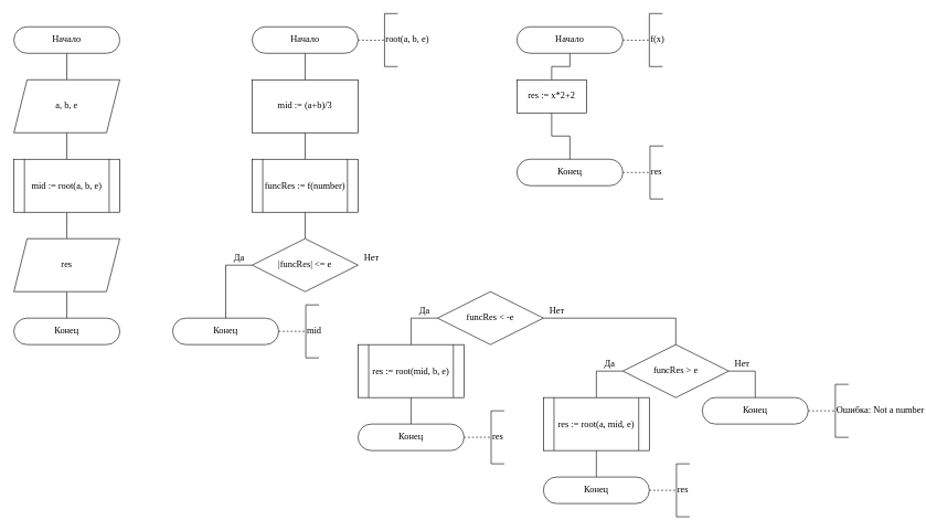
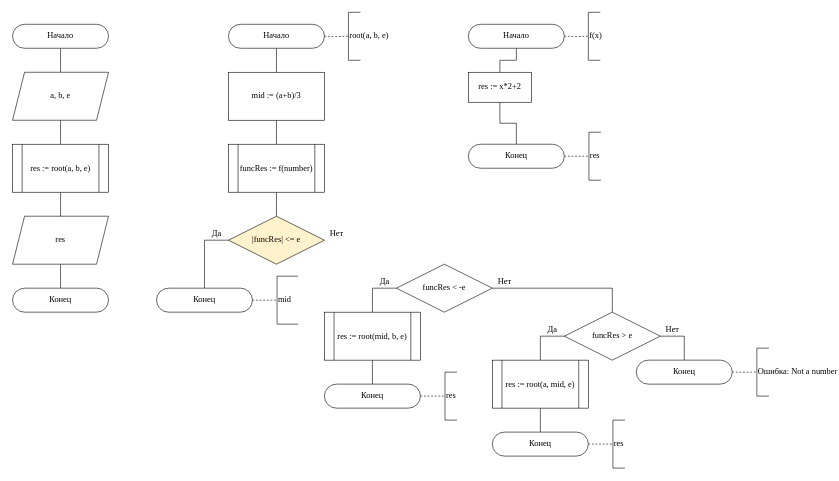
  <mxCell id="0" />
  <mxCell id="1" parent="0" />
  <mxCell id="2" style="edgeStyle=orthogonalEdgeStyle;rounded=0;orthogonalLoop=1;jettySize=auto;html=1;exitX=0.5;exitY=1;exitDx=0;exitDy=0;entryX=0.5;entryY=0;entryDx=0;entryDy=0;endArrow=none;endFill=0;fontFamily=Times New Roman;fontStyle=0;fontSize=14;" edge="1" parent="1" source="3" target="5"><mxGeometry relative="1" as="geometry" /></mxCell>
  <mxCell id="3" value="Начало" style="rounded=1;whiteSpace=wrap;html=1;arcSize=50;fontFamily=Times New Roman;fontStyle=0;fontSize=14;" vertex="1" parent="1"><mxGeometry x="20" y="40" width="160" height="40" as="geometry" /></mxCell>
  <mxCell id="4" value="" style="edgeStyle=orthogonalEdgeStyle;rounded=0;orthogonalLoop=1;jettySize=auto;html=1;endArrow=none;endFill=0;fontSize=14;fontStyle=0;fontFamily=Times New Roman;" edge="1" parent="1" source="5" target="7"><mxGeometry relative="1" as="geometry" /></mxCell>
  <mxCell id="5" value="a, b, e" style="shape=parallelogram;perimeter=parallelogramPerimeter;whiteSpace=wrap;html=1;fixedSize=1;fontFamily=Times New Roman;fontStyle=0;fontSize=14;" vertex="1" parent="1"><mxGeometry x="20" y="120" width="160" height="80" as="geometry" /></mxCell>
  <mxCell id="6" value="" style="edgeStyle=orthogonalEdgeStyle;rounded=0;orthogonalLoop=1;jettySize=auto;html=1;endArrow=none;endFill=0;fontSize=14;fontStyle=0;fontFamily=Times New Roman;" edge="1" parent="1" source="7"><mxGeometry relative="1" as="geometry"><mxPoint x="100" y="360" as="targetPoint" /></mxGeometry></mxCell>
- <mxCell id="7" value="&lt;p style=&quot;line-height: 27px ; font-size: 14px&quot;&gt;&lt;font style=&quot;font-size: 14px&quot;&gt;mid := root(a, b, e)&lt;/font&gt;&lt;/p&gt;" style="shape=process;whiteSpace=wrap;html=1;backgroundOutline=1;fontSize=14;fontStyle=0;fontFamily=Times New Roman;" vertex="1" parent="1"><mxGeometry x="20" y="240" width="160" height="80" as="geometry" /></mxCell>
+ <mxCell id="7" value="&lt;p style=&quot;line-height: 27px ; font-size: 14px&quot;&gt;&lt;font style=&quot;font-size: 14px&quot;&gt;res := root(a, b, e)&lt;/font&gt;&lt;/p&gt;" style="shape=process;whiteSpace=wrap;html=1;backgroundOutline=1;fontSize=14;fontStyle=0;fontFamily=Times New Roman;" vertex="1" parent="1"><mxGeometry x="20" y="240" width="160" height="80" as="geometry" /></mxCell>
  <mxCell id="8" value="" style="edgeStyle=orthogonalEdgeStyle;rounded=0;orthogonalLoop=1;jettySize=auto;html=1;endArrow=none;endFill=0;fontSize=14;fontStyle=0;fontFamily=Times New Roman;" edge="1" parent="1"><mxGeometry relative="1" as="geometry"><mxPoint x="100" y="480" as="targetPoint" /></mxGeometry></mxCell>
  <mxCell id="9" value="" style="edgeStyle=orthogonalEdgeStyle;rounded=0;orthogonalLoop=1;jettySize=auto;html=1;fontSize=14;endArrow=none;endFill=0;fontStyle=0;fontFamily=Times New Roman;" edge="1" parent="1" source="10" target="11"><mxGeometry relative="1" as="geometry" /></mxCell>
  <mxCell id="10" value="res" style="shape=parallelogram;perimeter=parallelogramPerimeter;whiteSpace=wrap;html=1;fixedSize=1;fontFamily=Times New Roman;fontStyle=0;fontSize=14;" vertex="1" parent="1"><mxGeometry x="20" y="360" width="160" height="80" as="geometry" /></mxCell>
  <mxCell id="11" value="Конец" style="rounded=1;whiteSpace=wrap;html=1;arcSize=50;fontFamily=Times New Roman;fontStyle=0;fontSize=14;" vertex="1" parent="1"><mxGeometry x="20" y="480" width="160" height="40" as="geometry" /></mxCell>
  <mxCell id="12" style="edgeStyle=orthogonalEdgeStyle;rounded=0;orthogonalLoop=1;jettySize=auto;html=1;exitX=0.5;exitY=1;exitDx=0;exitDy=0;entryX=0.5;entryY=0;entryDx=0;entryDy=0;endArrow=none;endFill=0;fontFamily=Times New Roman;fontStyle=0;fontSize=14;" edge="1" parent="1" source="13"><mxGeometry relative="1" as="geometry"><mxPoint x="460" y="120" as="targetPoint" /></mxGeometry></mxCell>
  <mxCell id="13" value="Начало" style="rounded=1;whiteSpace=wrap;html=1;arcSize=50;fontFamily=Times New Roman;fontStyle=0;fontSize=14;" vertex="1" parent="1"><mxGeometry x="380" y="40" width="160" height="40" as="geometry" /></mxCell>
  <mxCell id="14" value="" style="edgeStyle=orthogonalEdgeStyle;rounded=0;orthogonalLoop=1;jettySize=auto;html=1;fontFamily=Times New Roman;fontSize=14;endArrow=none;endFill=0;dashed=1;" edge="1" parent="1" target="15"><mxGeometry relative="1" as="geometry"><mxPoint x="540" y="60" as="sourcePoint" /></mxGeometry></mxCell>
  <mxCell id="15" value="&lt;span style=&quot;text-align: center&quot;&gt;root(a, b, e)&lt;/span&gt;" style="strokeWidth=1;html=1;shape=mxgraph.flowchart.annotation_1;align=left;pointerEvents=1;fontSize=14;fontStyle=0;fontFamily=Times New Roman;" vertex="1" parent="1"><mxGeometry x="580" y="20" width="20" height="80" as="geometry" /></mxCell>
  <mxCell id="16" value="" style="edgeStyle=orthogonalEdgeStyle;rounded=0;orthogonalLoop=1;jettySize=auto;html=1;endArrow=none;endFill=0;" edge="1" parent="1" source="17" target="19"><mxGeometry relative="1" as="geometry" /></mxCell>
  <mxCell id="17" value="mid := (a+b)/3" style="rounded=0;whiteSpace=wrap;html=1;fontSize=14;fontFamily=Times New Roman;fontStyle=0" vertex="1" parent="1"><mxGeometry x="380" y="120" width="160" height="80" as="geometry" /></mxCell>
  <mxCell id="18" value="" style="edgeStyle=orthogonalEdgeStyle;rounded=0;orthogonalLoop=1;jettySize=auto;html=1;endArrow=none;endFill=0;" edge="1" parent="1" source="19" target="30"><mxGeometry relative="1" as="geometry" /></mxCell>
  <mxCell id="19" value="&lt;p style=&quot;line-height: 27px ; font-size: 14px&quot;&gt;&lt;font style=&quot;font-size: 14px&quot;&gt;funcRes := f(number)&lt;/font&gt;&lt;/p&gt;" style="shape=process;whiteSpace=wrap;html=1;backgroundOutline=1;fontSize=14;fontStyle=0;fontFamily=Times New Roman;" vertex="1" parent="1"><mxGeometry x="380" y="240" width="160" height="80" as="geometry" /></mxCell>
  <mxCell id="20" value="" style="edgeStyle=orthogonalEdgeStyle;rounded=0;orthogonalLoop=1;jettySize=auto;html=1;endArrow=none;endFill=0;" edge="1" parent="1" source="21" target="28"><mxGeometry relative="1" as="geometry" /></mxCell>
  <mxCell id="21" value="Начало" style="rounded=1;whiteSpace=wrap;html=1;arcSize=50;fontFamily=Times New Roman;fontStyle=0;fontSize=14;" vertex="1" parent="1"><mxGeometry x="780" y="40" width="160" height="40" as="geometry" /></mxCell>
  <mxCell id="22" value="" style="edgeStyle=orthogonalEdgeStyle;rounded=0;orthogonalLoop=1;jettySize=auto;html=1;fontFamily=Times New Roman;fontSize=14;endArrow=none;endFill=0;dashed=1;" edge="1" parent="1" target="23"><mxGeometry relative="1" as="geometry"><mxPoint x="940" y="60" as="sourcePoint" /></mxGeometry></mxCell>
  <mxCell id="23" value="&lt;span style=&quot;text-align: center&quot;&gt;f(x)&lt;/span&gt;" style="strokeWidth=1;html=1;shape=mxgraph.flowchart.annotation_1;align=left;pointerEvents=1;fontSize=14;fontStyle=0;fontFamily=Times New Roman;" vertex="1" parent="1"><mxGeometry x="980" y="20" width="20" height="80" as="geometry" /></mxCell>
  <mxCell id="24" value="" style="edgeStyle=orthogonalEdgeStyle;rounded=0;jumpStyle=arc;jumpSize=6;orthogonalLoop=1;jettySize=auto;html=1;fontFamily=Times New Roman;fontSize=14;endArrow=none;endFill=0;dashed=1;" edge="1" parent="1" source="25" target="26"><mxGeometry relative="1" as="geometry" /></mxCell>
  <mxCell id="25" value="Конец" style="rounded=1;whiteSpace=wrap;html=1;arcSize=50;fontFamily=Times New Roman;fontStyle=0;fontSize=14;" vertex="1" parent="1"><mxGeometry x="780" y="240" width="160" height="40" as="geometry" /></mxCell>
  <mxCell id="26" value="&lt;div style=&quot;text-align: center&quot;&gt;&lt;span&gt;res&lt;/span&gt;&lt;/div&gt;" style="strokeWidth=1;html=1;shape=mxgraph.flowchart.annotation_1;align=left;pointerEvents=1;fontSize=14;fontStyle=0;fontFamily=Times New Roman;" vertex="1" parent="1"><mxGeometry x="981" y="220" width="20" height="80" as="geometry" /></mxCell>
  <mxCell id="27" value="" style="edgeStyle=orthogonalEdgeStyle;rounded=0;orthogonalLoop=1;jettySize=auto;html=1;endArrow=none;endFill=0;" edge="1" parent="1" source="28" target="25"><mxGeometry relative="1" as="geometry" /></mxCell>
  <mxCell id="28" value="res := x*2+2" style="rounded=0;whiteSpace=wrap;html=1;fontSize=14;fontFamily=Times New Roman;fontStyle=0" vertex="1" parent="1"><mxGeometry x="780" y="120" width="105" height="50" as="geometry" /></mxCell>
  <mxCell id="29" style="edgeStyle=orthogonalEdgeStyle;rounded=0;jumpStyle=arc;jumpSize=6;orthogonalLoop=1;jettySize=auto;html=1;fontFamily=Times New Roman;fontSize=14;endArrow=none;endFill=0;entryX=0.5;entryY=0;entryDx=0;entryDy=0;" edge="1" parent="1" source="30" target="34"><mxGeometry relative="1" as="geometry"><mxPoint x="340" y="440" as="targetPoint" /><Array as="points"><mxPoint x="340" y="400" /></Array></mxGeometry></mxCell>
- <mxCell id="30" value="|funcRes| &amp;lt;= e" style="rhombus;whiteSpace=wrap;html=1;fontSize=14;fontFamily=Times New Roman;fontStyle=0" vertex="1" parent="1"><mxGeometry x="380" y="360" width="160" height="80" as="geometry" /></mxCell>
+ <mxCell id="30" value="|funcRes| &amp;lt;= e" style="rhombus;whiteSpace=wrap;html=1;fontSize=14;fontFamily=Times New Roman;fontStyle=0;fillColor=#fff2cc;" vertex="1" parent="1"><mxGeometry x="380" y="360" width="160" height="80" as="geometry" /></mxCell>
  <mxCell id="31" value="Нет" style="text;html=1;align=center;verticalAlign=middle;resizable=0;points=[];autosize=1;strokeColor=none;fillColor=none;fontSize=14;fontFamily=Times New Roman;" vertex="1" parent="1"><mxGeometry x="540" y="380" width="40" height="20" as="geometry" /></mxCell>
  <mxCell id="32" value="Да" style="text;html=1;align=center;verticalAlign=middle;resizable=0;points=[];autosize=1;strokeColor=none;fillColor=none;fontSize=14;fontFamily=Times New Roman;" vertex="1" parent="1"><mxGeometry x="345" y="380" width="30" height="20" as="geometry" /></mxCell>
  <mxCell id="33" value="" style="edgeStyle=orthogonalEdgeStyle;rounded=0;jumpStyle=arc;jumpSize=6;orthogonalLoop=1;jettySize=auto;html=1;fontFamily=Times New Roman;fontSize=14;endArrow=none;endFill=0;dashed=1;" edge="1" parent="1" source="34" target="35"><mxGeometry relative="1" as="geometry" /></mxCell>
  <mxCell id="34" value="Конец" style="rounded=1;whiteSpace=wrap;html=1;arcSize=50;fontFamily=Times New Roman;fontStyle=0;fontSize=14;" vertex="1" parent="1"><mxGeometry x="260" y="480" width="160" height="40" as="geometry" /></mxCell>
- <mxCell id="35" value="&lt;div style=&quot;text-align: center&quot;&gt;&lt;span&gt;mid&lt;/span&gt;&lt;/div&gt;" style="strokeWidth=1;html=1;shape=mxgraph.flowchart.annotation_1;align=left;pointerEvents=1;fontSize=14;fontStyle=0;fontFamily=Times New Roman;" vertex="1" parent="1"><mxGeometry x="461" y="460" width="20" height="80" as="geometry" /></mxCell>
+ <mxCell id="35" value="&lt;div style=&quot;text-align: center&quot;&gt;&lt;span&gt;mid&lt;/span&gt;&lt;/div&gt;" style="strokeWidth=1;html=1;shape=mxgraph.flowchart.annotation_1;align=left;pointerEvents=1;fontSize=14;fontStyle=0;fontFamily=Times New Roman;" vertex="1" parent="1"><mxGeometry x="461" y="460" width="35" height="80" as="geometry" /></mxCell>
  <mxCell id="36" style="edgeStyle=orthogonalEdgeStyle;rounded=0;jumpStyle=arc;jumpSize=6;orthogonalLoop=1;jettySize=auto;html=1;fontFamily=Times New Roman;fontSize=14;endArrow=none;endFill=0;" edge="1" parent="1" source="38"><mxGeometry relative="1" as="geometry"><mxPoint x="620" y="520" as="targetPoint" /><Array as="points"><mxPoint x="620" y="480" /></Array></mxGeometry></mxCell>
  <mxCell id="37" style="edgeStyle=orthogonalEdgeStyle;rounded=0;jumpStyle=arc;jumpSize=6;orthogonalLoop=1;jettySize=auto;html=1;fontFamily=Times New Roman;fontSize=14;endArrow=none;endFill=0;entryX=0.5;entryY=0;entryDx=0;entryDy=0;" edge="1" parent="1" target="48"><mxGeometry relative="1" as="geometry"><mxPoint x="1020" y="530" as="targetPoint" /><Array as="points"><mxPoint x="1020" y="480" /></Array><mxPoint x="820" y="480" as="sourcePoint" /></mxGeometry></mxCell>
  <mxCell id="38" value="funcRes &amp;lt; -e" style="rhombus;whiteSpace=wrap;html=1;fontSize=14;fontFamily=Times New Roman;fontStyle=0" vertex="1" parent="1"><mxGeometry x="660" y="440" width="160" height="80" as="geometry" /></mxCell>
  <mxCell id="39" value="Нет" style="text;html=1;align=center;verticalAlign=middle;resizable=0;points=[];autosize=1;strokeColor=none;fillColor=none;fontSize=14;fontFamily=Times New Roman;" vertex="1" parent="1"><mxGeometry x="820" y="460" width="40" height="20" as="geometry" /></mxCell>
  <mxCell id="40" value="Да" style="text;html=1;align=center;verticalAlign=middle;resizable=0;points=[];autosize=1;strokeColor=none;fillColor=none;fontSize=14;fontFamily=Times New Roman;" vertex="1" parent="1"><mxGeometry x="625" y="460" width="30" height="20" as="geometry" /></mxCell>
  <mxCell id="41" value="" style="edgeStyle=orthogonalEdgeStyle;rounded=0;orthogonalLoop=1;jettySize=auto;html=1;endArrow=none;endFill=0;" edge="1" parent="1" source="42" target="44"><mxGeometry relative="1" as="geometry" /></mxCell>
  <mxCell id="42" value="&lt;p style=&quot;line-height: 27px&quot;&gt;&lt;font style=&quot;font-size: 14px&quot;&gt;res := root(mid, b, e)&lt;/font&gt;&lt;/p&gt;" style="shape=process;whiteSpace=wrap;html=1;backgroundOutline=1;fontSize=14;fontStyle=0;fontFamily=Times New Roman;" vertex="1" parent="1"><mxGeometry x="540" y="520" width="160" height="80" as="geometry" /></mxCell>
  <mxCell id="43" value="" style="edgeStyle=orthogonalEdgeStyle;rounded=0;jumpStyle=arc;jumpSize=6;orthogonalLoop=1;jettySize=auto;html=1;fontFamily=Times New Roman;fontSize=14;endArrow=none;endFill=0;dashed=1;" edge="1" parent="1" source="44" target="45"><mxGeometry relative="1" as="geometry" /></mxCell>
  <mxCell id="44" value="Конец" style="rounded=1;whiteSpace=wrap;html=1;arcSize=50;fontFamily=Times New Roman;fontStyle=0;fontSize=14;" vertex="1" parent="1"><mxGeometry x="540" y="640" width="160" height="40" as="geometry" /></mxCell>
  <mxCell id="45" value="&lt;div style=&quot;text-align: center&quot;&gt;&lt;span&gt;res&lt;/span&gt;&lt;/div&gt;" style="strokeWidth=1;html=1;shape=mxgraph.flowchart.annotation_1;align=left;pointerEvents=1;fontSize=14;fontStyle=0;fontFamily=Times New Roman;" vertex="1" parent="1"><mxGeometry x="741" y="620" width="20" height="80" as="geometry" /></mxCell>
  <mxCell id="46" style="edgeStyle=orthogonalEdgeStyle;rounded=0;jumpStyle=arc;jumpSize=6;orthogonalLoop=1;jettySize=auto;html=1;fontFamily=Times New Roman;fontSize=14;endArrow=none;endFill=0;" edge="1" parent="1" source="48"><mxGeometry relative="1" as="geometry"><mxPoint x="900" y="600" as="targetPoint" /><Array as="points"><mxPoint x="900" y="560" /></Array></mxGeometry></mxCell>
  <mxCell id="47" style="edgeStyle=orthogonalEdgeStyle;rounded=0;jumpStyle=arc;jumpSize=6;orthogonalLoop=1;jettySize=auto;html=1;fontFamily=Times New Roman;fontSize=14;endArrow=none;endFill=0;" edge="1" parent="1" source="48"><mxGeometry relative="1" as="geometry"><mxPoint x="1140" y="600" as="targetPoint" /><Array as="points"><mxPoint x="1140" y="560" /></Array></mxGeometry></mxCell>
  <mxCell id="48" value="funcRes &amp;gt; e" style="rhombus;whiteSpace=wrap;html=1;fontSize=14;fontFamily=Times New Roman;fontStyle=0" vertex="1" parent="1"><mxGeometry x="940" y="520" width="160" height="80" as="geometry" /></mxCell>
  <mxCell id="49" value="Нет" style="text;html=1;align=center;verticalAlign=middle;resizable=0;points=[];autosize=1;strokeColor=none;fillColor=none;fontSize=14;fontFamily=Times New Roman;" vertex="1" parent="1"><mxGeometry x="1100" y="540" width="40" height="20" as="geometry" /></mxCell>
  <mxCell id="50" value="Да" style="text;html=1;align=center;verticalAlign=middle;resizable=0;points=[];autosize=1;strokeColor=none;fillColor=none;fontSize=14;fontFamily=Times New Roman;" vertex="1" parent="1"><mxGeometry x="905" y="540" width="30" height="20" as="geometry" /></mxCell>
  <mxCell id="51" value="" style="edgeStyle=orthogonalEdgeStyle;rounded=0;orthogonalLoop=1;jettySize=auto;html=1;endArrow=none;endFill=0;" edge="1" parent="1" source="52" target="54"><mxGeometry relative="1" as="geometry" /></mxCell>
  <mxCell id="52" value="&lt;p style=&quot;line-height: 27px&quot;&gt;&lt;font style=&quot;font-size: 14px&quot;&gt;res := root(a, mid, e)&lt;/font&gt;&lt;/p&gt;" style="shape=process;whiteSpace=wrap;html=1;backgroundOutline=1;fontSize=14;fontStyle=0;fontFamily=Times New Roman;" vertex="1" parent="1"><mxGeometry x="820" y="600" width="160" height="80" as="geometry" /></mxCell>
  <mxCell id="53" value="" style="edgeStyle=orthogonalEdgeStyle;rounded=0;jumpStyle=arc;jumpSize=6;orthogonalLoop=1;jettySize=auto;html=1;fontFamily=Times New Roman;fontSize=14;endArrow=none;endFill=0;dashed=1;" edge="1" parent="1" source="54" target="55"><mxGeometry relative="1" as="geometry" /></mxCell>
  <mxCell id="54" value="Конец" style="rounded=1;whiteSpace=wrap;html=1;arcSize=50;fontFamily=Times New Roman;fontStyle=0;fontSize=14;" vertex="1" parent="1"><mxGeometry x="820" y="720" width="160" height="40" as="geometry" /></mxCell>
  <mxCell id="55" value="&lt;div style=&quot;text-align: center&quot;&gt;&lt;span&gt;res&lt;/span&gt;&lt;/div&gt;" style="strokeWidth=1;html=1;shape=mxgraph.flowchart.annotation_1;align=left;pointerEvents=1;fontSize=14;fontStyle=0;fontFamily=Times New Roman;" vertex="1" parent="1"><mxGeometry x="1021" y="700" width="20" height="80" as="geometry" /></mxCell>
  <mxCell id="56" value="" style="edgeStyle=orthogonalEdgeStyle;rounded=0;jumpStyle=arc;jumpSize=6;orthogonalLoop=1;jettySize=auto;html=1;fontFamily=Times New Roman;fontSize=14;endArrow=none;endFill=0;dashed=1;" edge="1" parent="1" source="57" target="58"><mxGeometry relative="1" as="geometry" /></mxCell>
  <mxCell id="57" value="Конец" style="rounded=1;whiteSpace=wrap;html=1;arcSize=50;fontFamily=Times New Roman;fontStyle=0;fontSize=14;" vertex="1" parent="1"><mxGeometry x="1060" y="600" width="160" height="40" as="geometry" /></mxCell>
  <mxCell id="58" value="&lt;div style=&quot;text-align: center&quot;&gt;&lt;span&gt;Ошибка: Not a number&lt;/span&gt;&lt;/div&gt;" style="strokeWidth=1;html=1;shape=mxgraph.flowchart.annotation_1;align=left;pointerEvents=1;fontSize=14;fontStyle=0;fontFamily=Times New Roman;" vertex="1" parent="1"><mxGeometry x="1261" y="580" width="20" height="80" as="geometry" /></mxCell>
